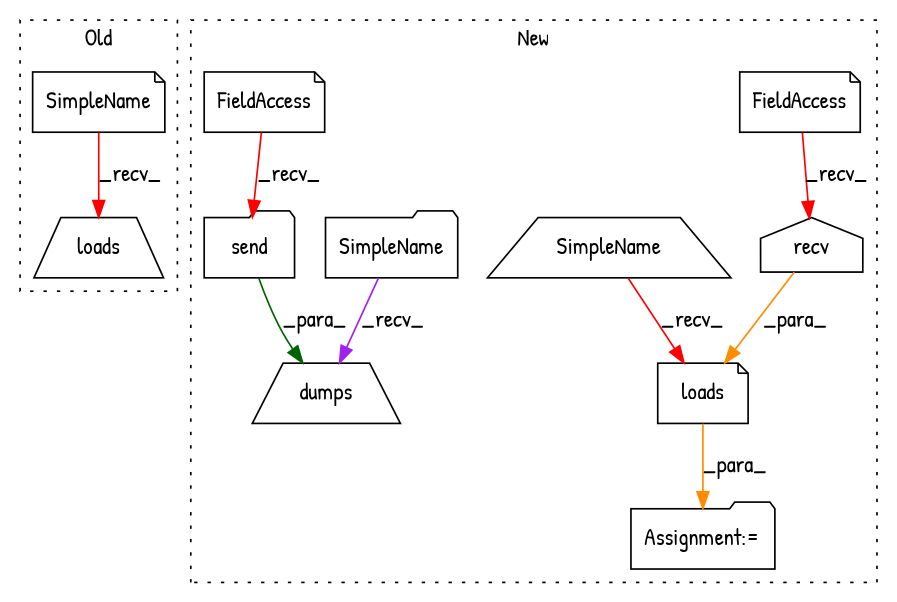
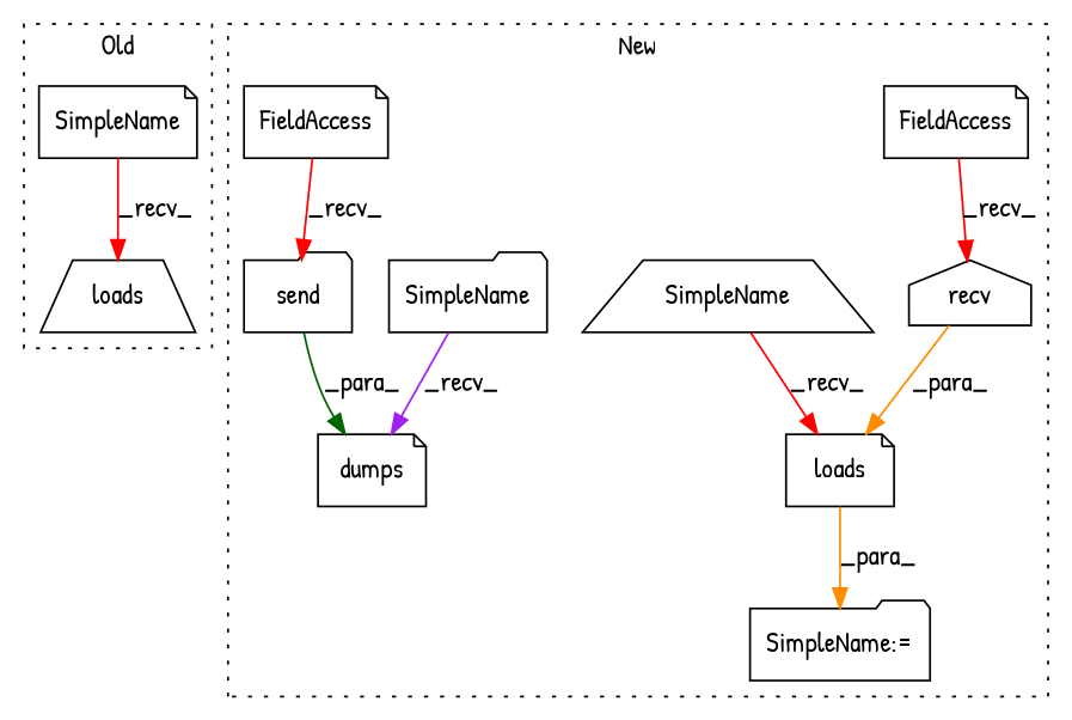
  digraph {
    fontname="Patrick Hand"
    node [a=32 fontname="Patrick Hand" l="6,1" shape=note]
    edge [color=red fontname="Patrick Hand"]
    n1 [label=loads s="5804,5876" shape=trapezium]
    n2 [a=42 l=4 label=SimpleName s=5799]
    n3 [l="5,1" label=send s="7646,7670" shape=folder]
-   n4 [label=dumps s="7656,7669" shape=trapezium]
+   n4 [label=dumps s="7656,7669"]
    n5 [label=loads s="7691,7711"]
    n6 [l=6 label=recv s=7705 shape=house]
    n7 [a=22 l=7 label=FieldAccess s=7697]
    n8 [a=22 l=7 label=FieldAccess s=7638]
-   n9 [a=7 l=1 label="Assignment:=" s=7685 shape=folder]
+   n9 [a=7 l=1 label="SimpleName:=" s=7685 shape=folder]
    n10 [a=42 l=4 label=SimpleName s=7686 shape=trapezium]
    n11 [a=42 l=4 label=SimpleName s=7651 shape=folder]
    subgraph cluster_1 {
      label=Old
      style=dotted
      n1
      n2
    }
    subgraph cluster_2 {
      label=New
      style=dotted
      n3
      n4
      n5
      n6
      n7
      n8
      n9
      n10
      n11
    }
    n2 -> n1 [label=_recv_]
    n3 -> n4 [color=darkgreen label=_para_]
    n5 -> n9 [color=darkorange label=_para_]
    n6 -> n5 [color=darkorange label=_para_]
    n7 -> n6 [label=_recv_]
    n8 -> n3 [label=_recv_]
    n10 -> n5 [label=_recv_]
    n11 -> n4 [color=purple label=_recv_]
  }
